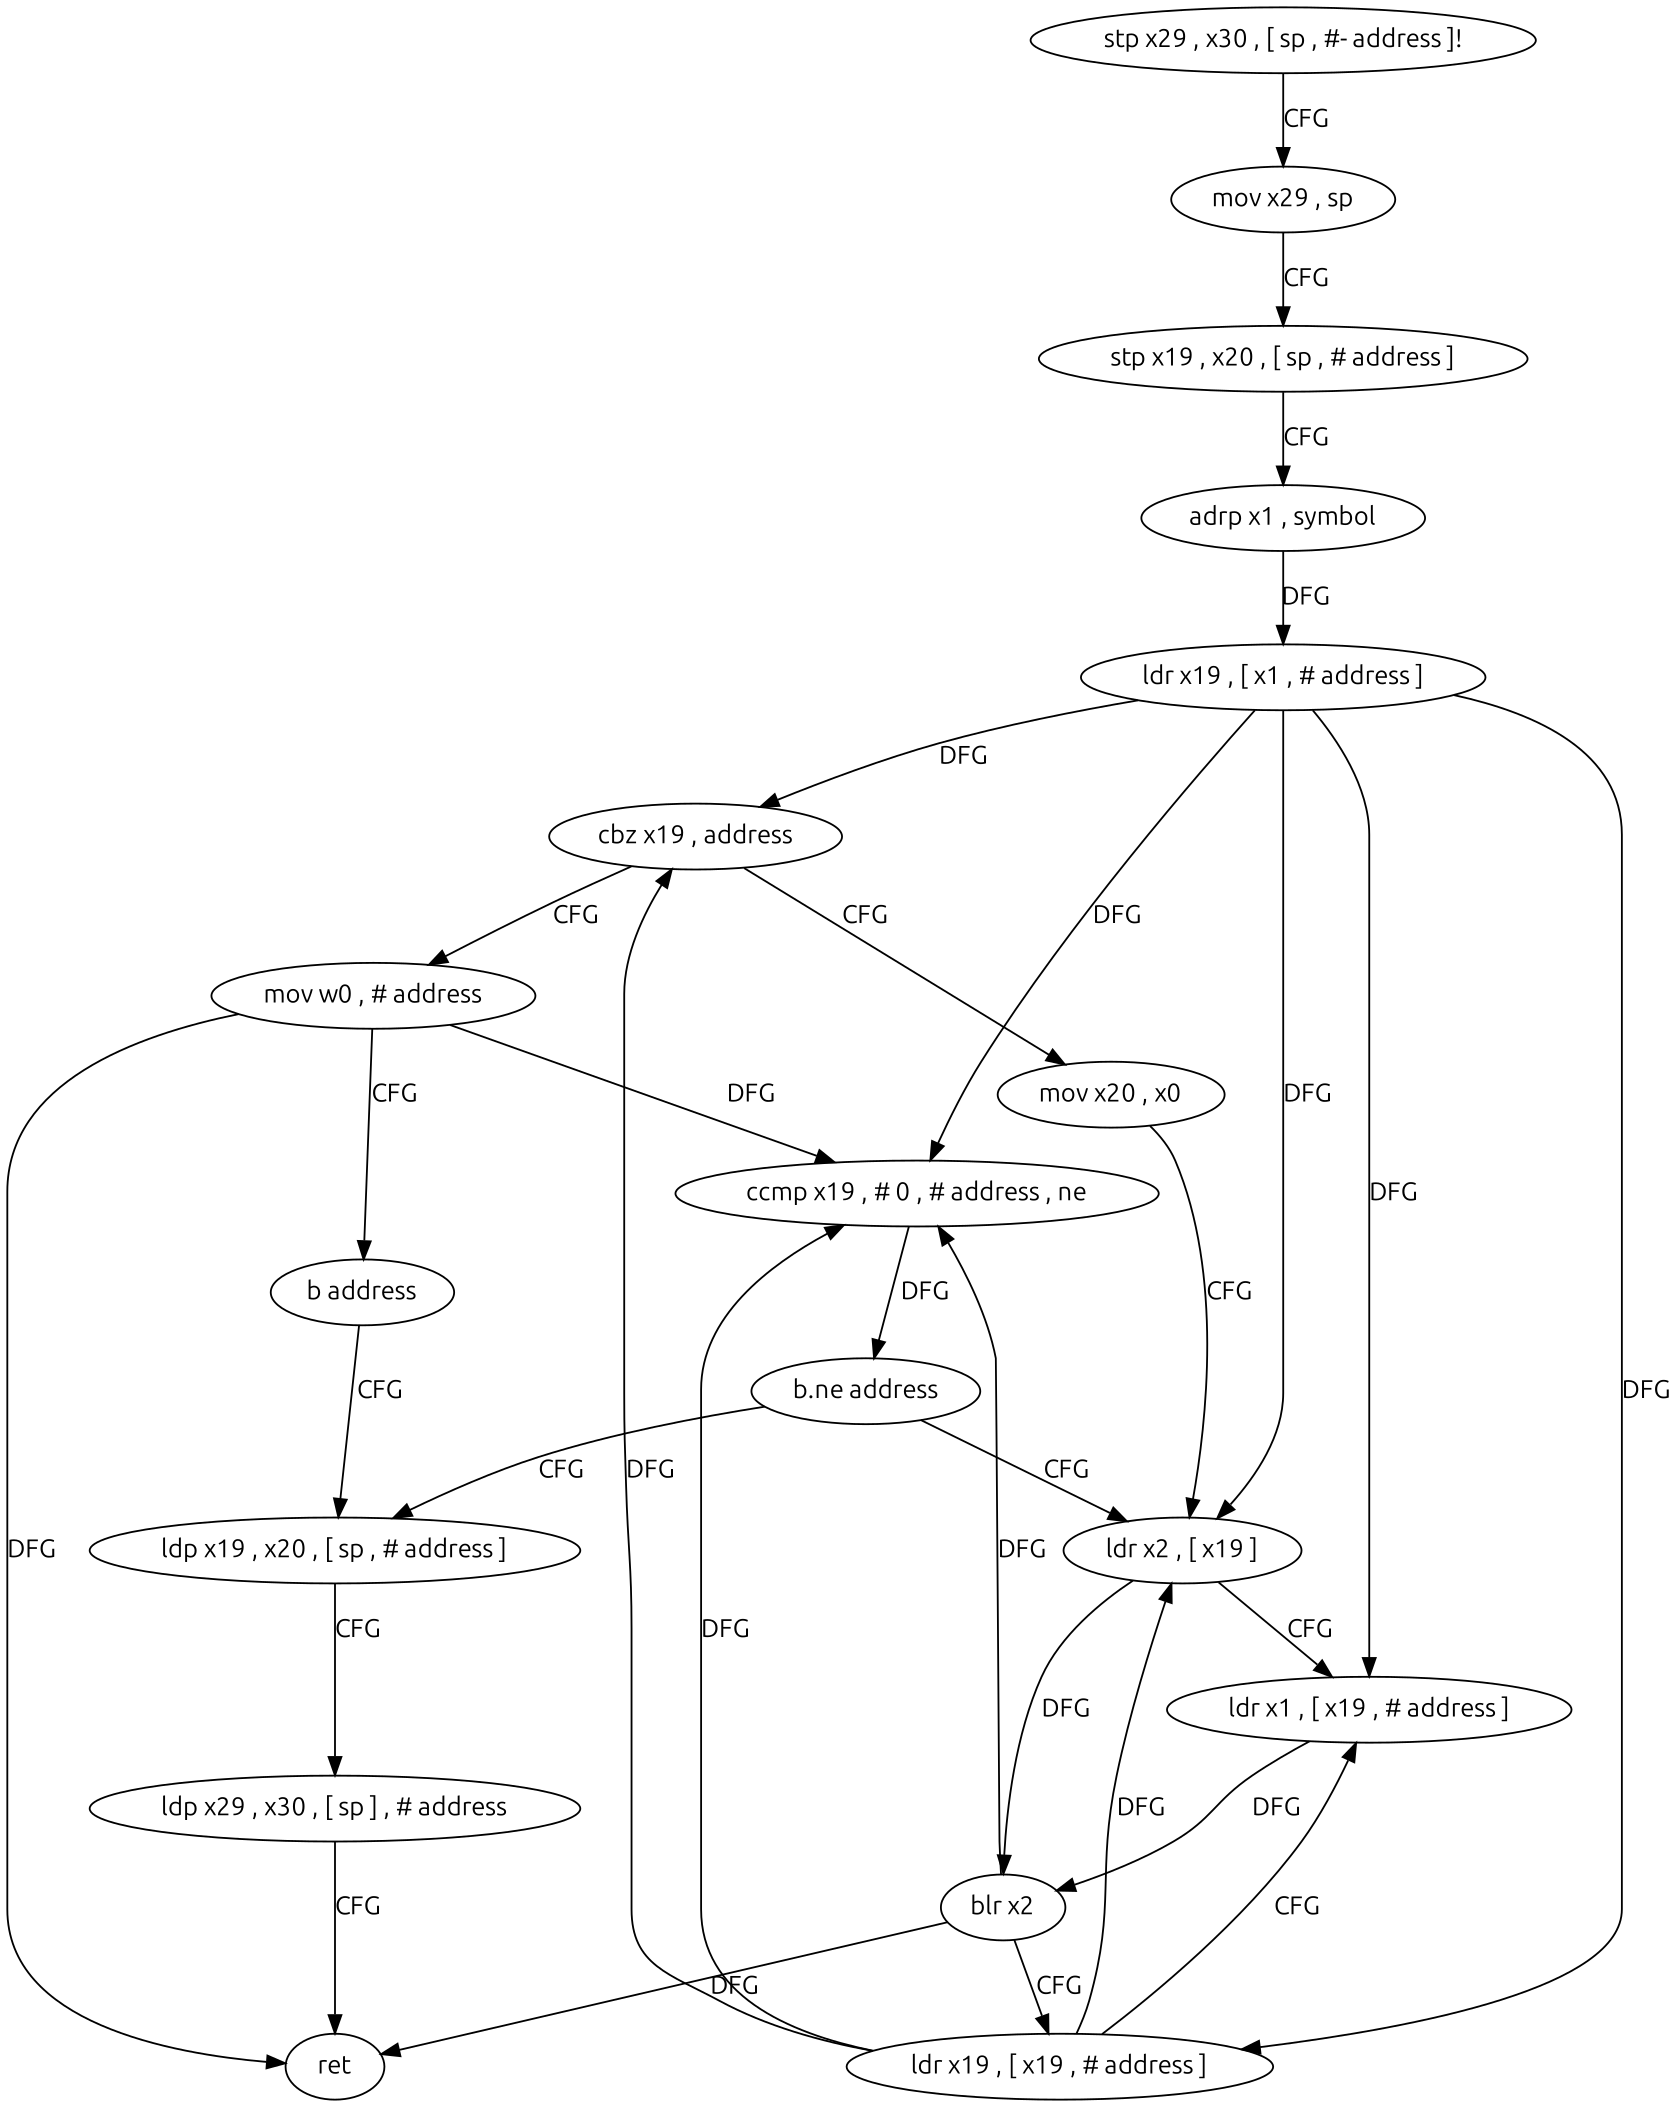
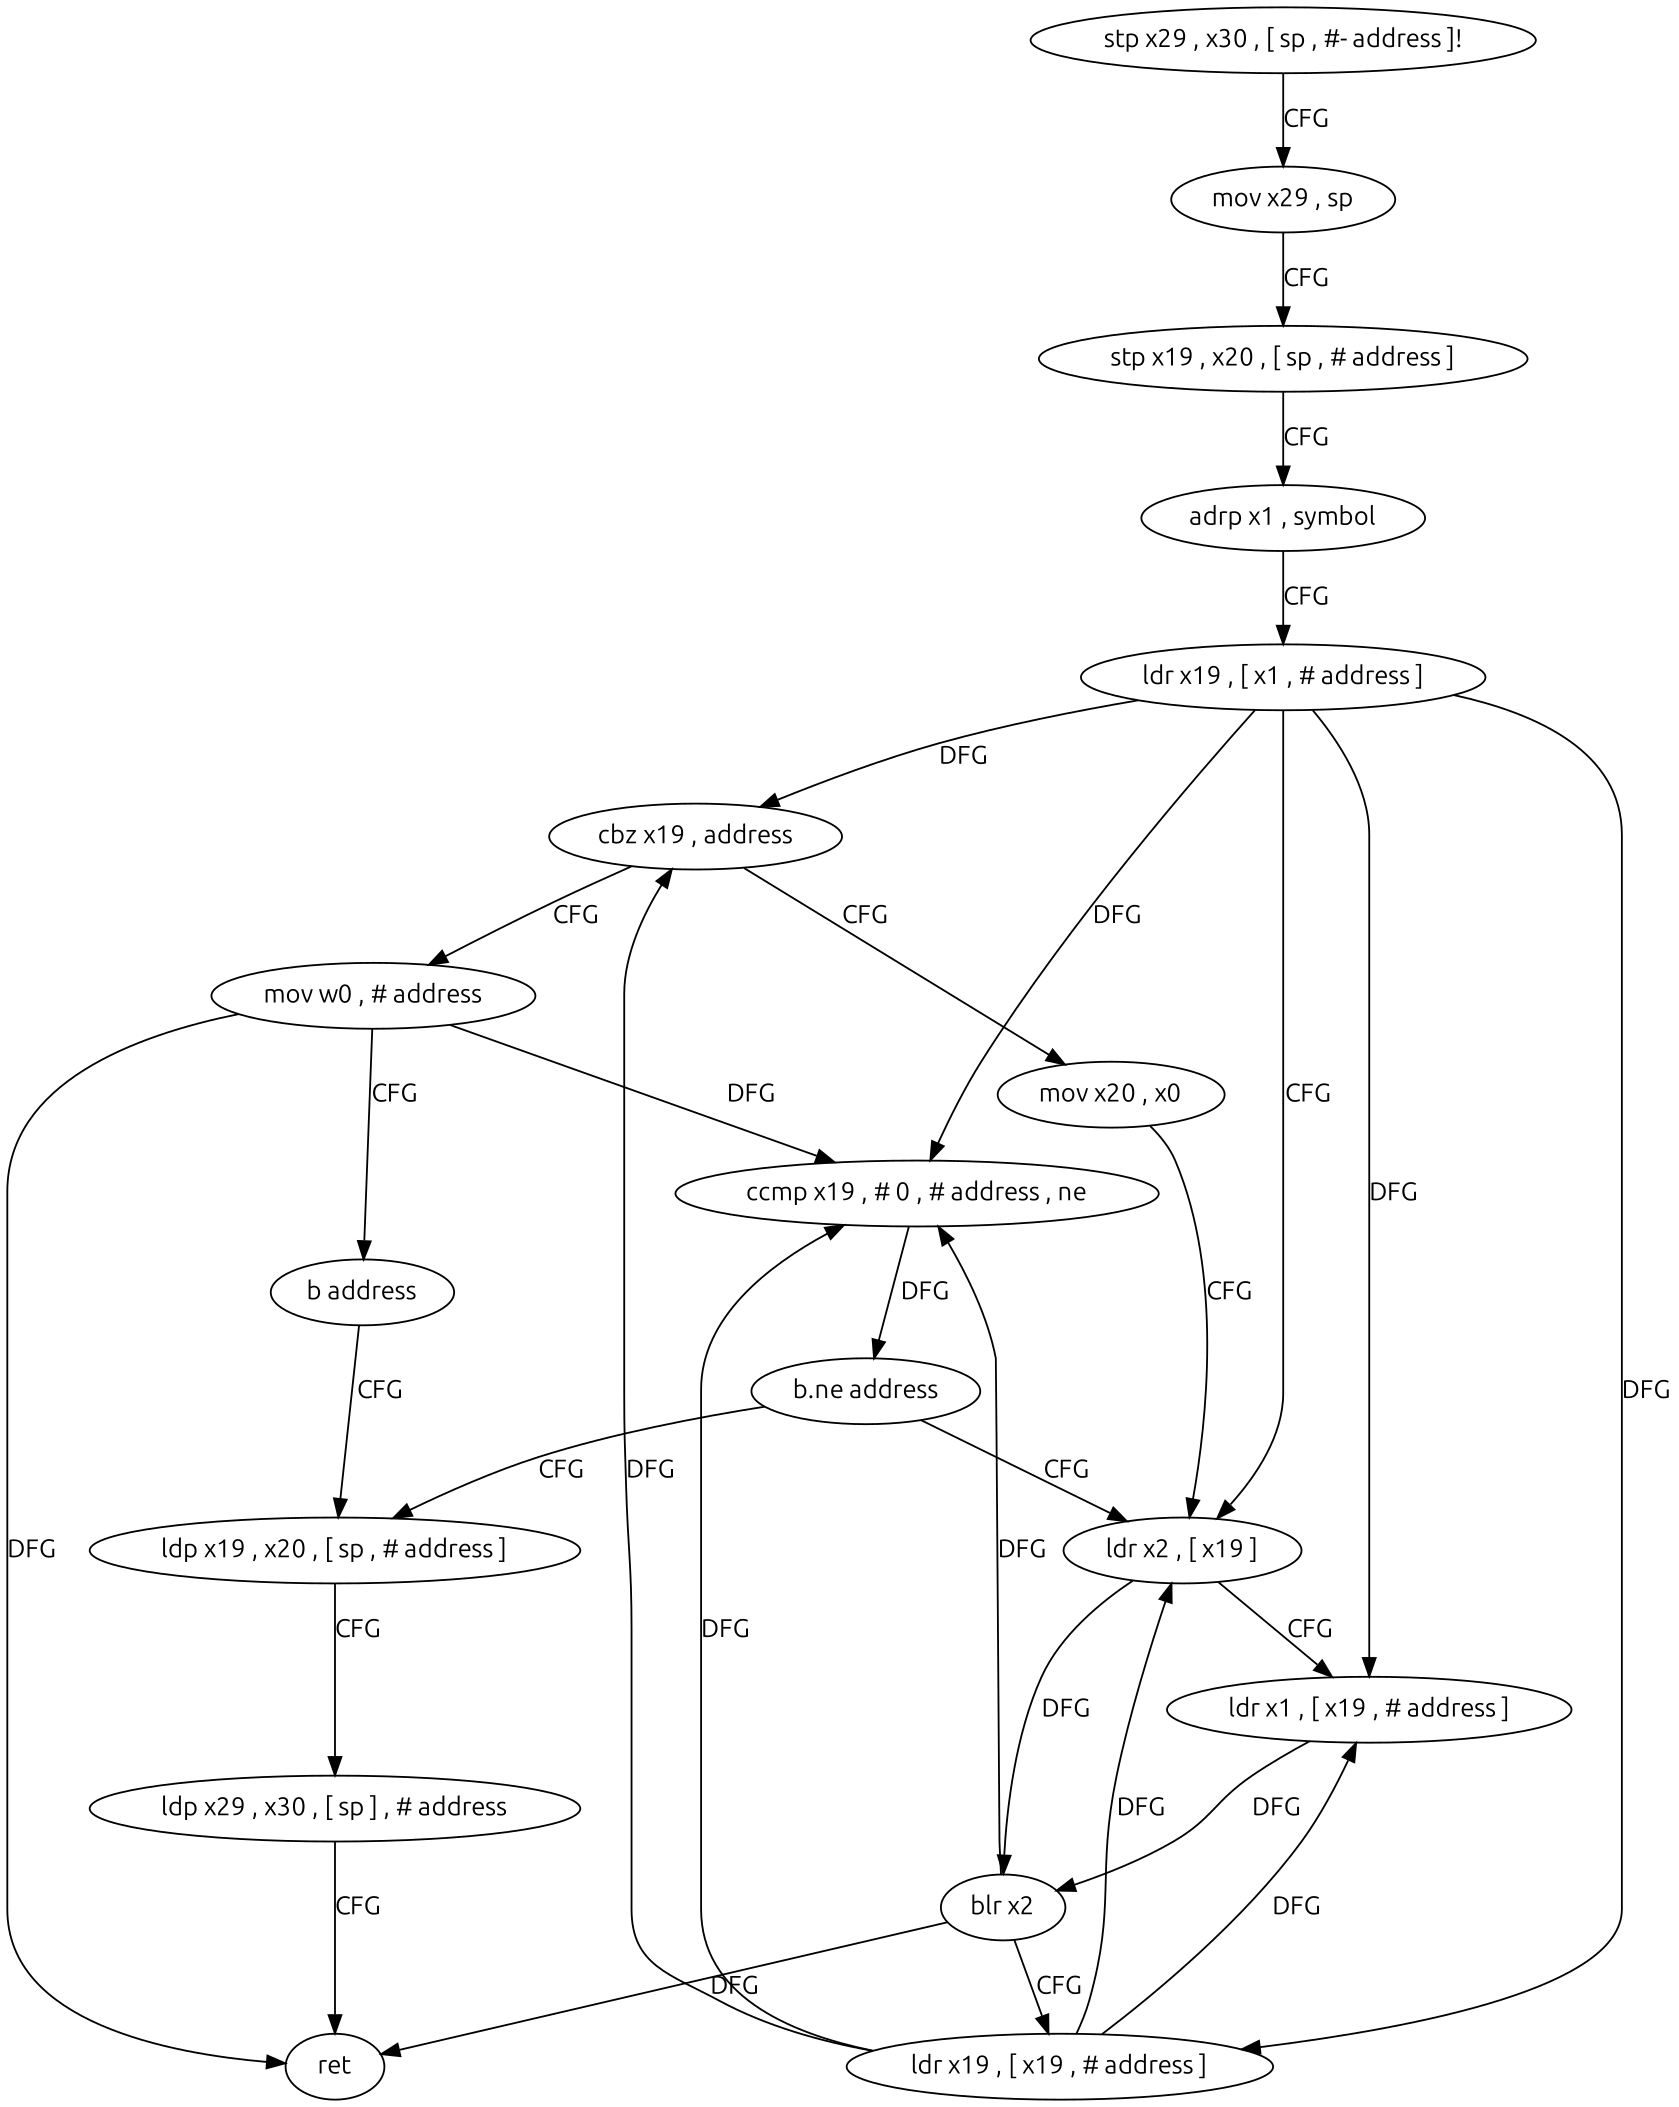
  digraph {
    fontname=Ubuntu
    node [fontname=Ubuntu]
    edge [fontname=Ubuntu]
    n1 [label="stp x29 , x30 , [ sp , #- address ]!"]
    n2 [label="mov x29 , sp"]
    n3 [label="stp x19 , x20 , [ sp , # address ]"]
    n4 [label="adrp x1 , symbol"]
    n5 [label="ldr x19 , [ x1 , # address ]"]
    n6 [label="cbz x19 , address"]
    n7 [label="ldr x2 , [ x19 ]"]
    n8 [label="ldr x1 , [ x19 , # address ]"]
    n9 [label="ldr x19 , [ x19 , # address ]"]
    n10 [label="ccmp x19 , # 0 , # address , ne"]
    n11 [label="mov w0 , # address"]
    n12 [label="mov x20 , x0"]
    n13 [label="blr x2"]
    n14 [label="b.ne address"]
    n15 [label="b address"]
    n16 [label=ret]
    n17 [label="ldp x19 , x20 , [ sp , # address ]"]
    n18 [label="ldp x29 , x30 , [ sp ] , # address"]
    n1 -> n2 [label=CFG]
    n2 -> n3 [label=CFG]
    n3 -> n4 [label=CFG]
-   n4 -> n5 [label=DFG]
+   n4 -> n5 [label=CFG]
    n5 -> n6 [label=DFG]
-   n5 -> n7 [label=DFG]
+   n5 -> n7 [label=CFG]
    n5 -> n8 [label=DFG]
    n5 -> n9 [label=DFG]
    n5 -> n10 [label=DFG]
    n6 -> n11 [label=CFG]
    n6 -> n12 [label=CFG]
    n7 -> n8 [label=CFG]
    n7 -> n13 [label=DFG]
    n8 -> n13 [label=DFG]
    n9 -> n6 [label=DFG]
    n9 -> n7 [label=DFG]
-   n9 -> n8 [label=CFG]
+   n9 -> n8 [label=DFG]
    n9 -> n10 [label=DFG]
    n10 -> n14 [label=DFG]
    n11 -> n10 [label=DFG]
    n11 -> n15 [label=CFG]
    n11 -> n16 [label=DFG]
    n12 -> n7 [label=CFG]
    n13 -> n9 [label=CFG]
    n13 -> n10 [label=DFG]
    n13 -> n16 [label=DFG]
    n14 -> n7 [label=CFG]
    n14 -> n17 [label=CFG]
    n15 -> n17 [label=CFG]
    n17 -> n18 [label=CFG]
    n18 -> n16 [label=CFG]
  }
